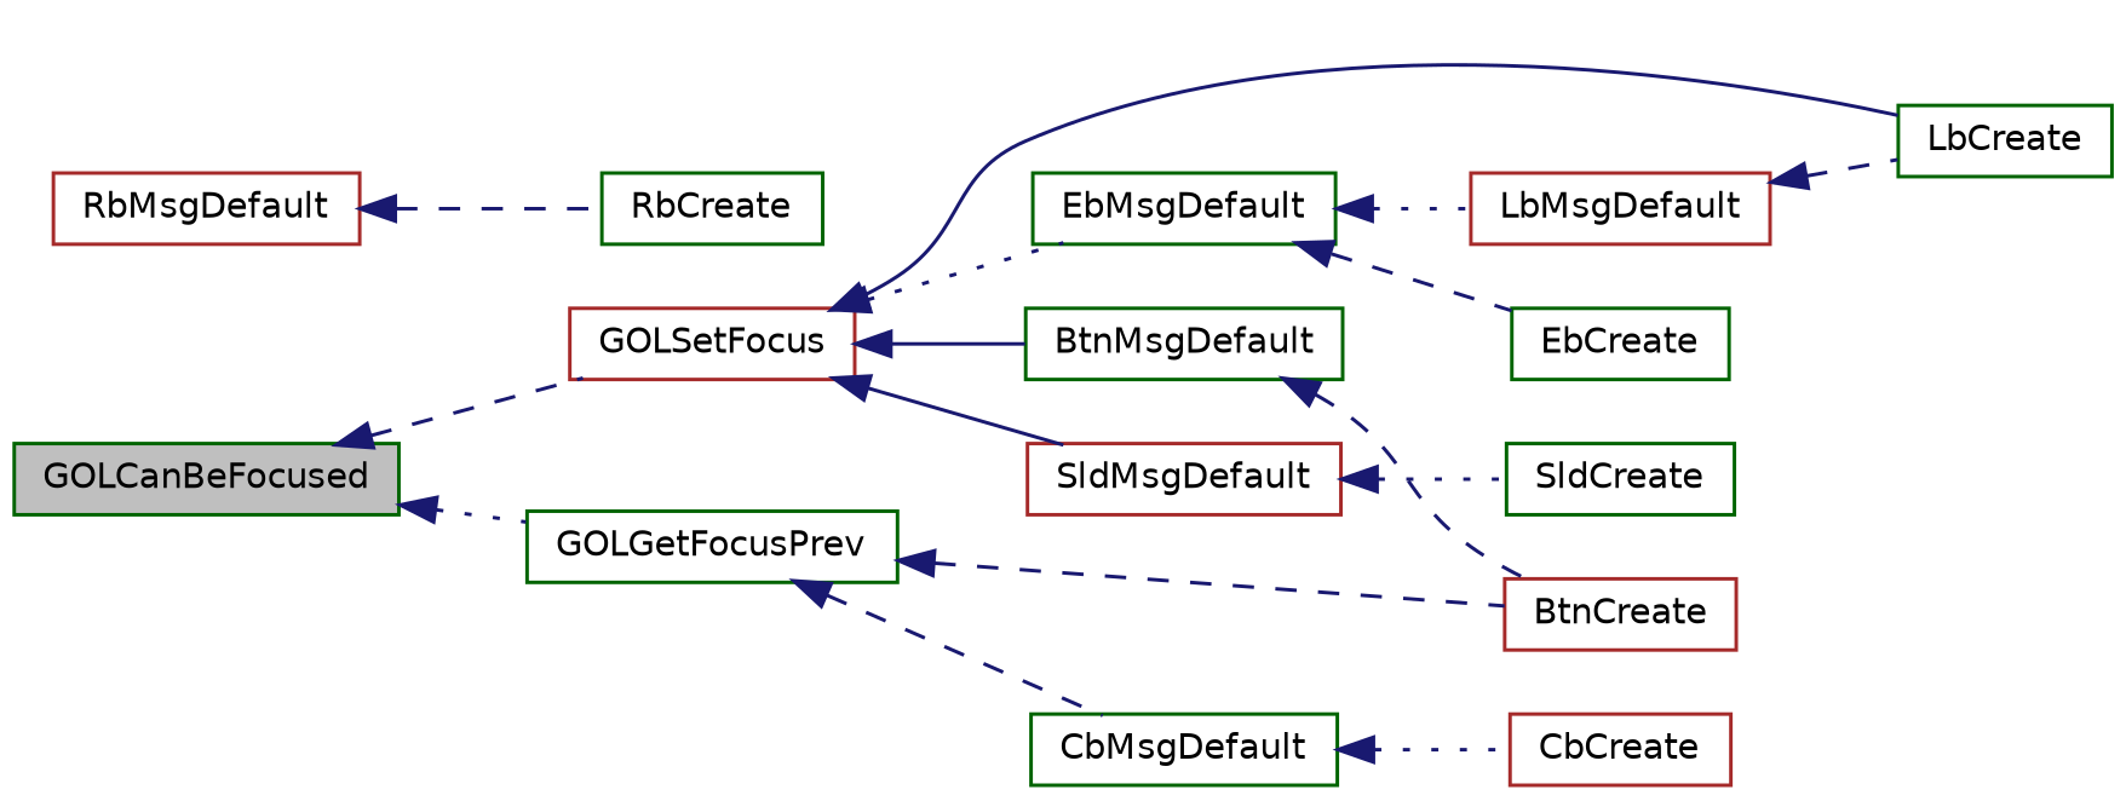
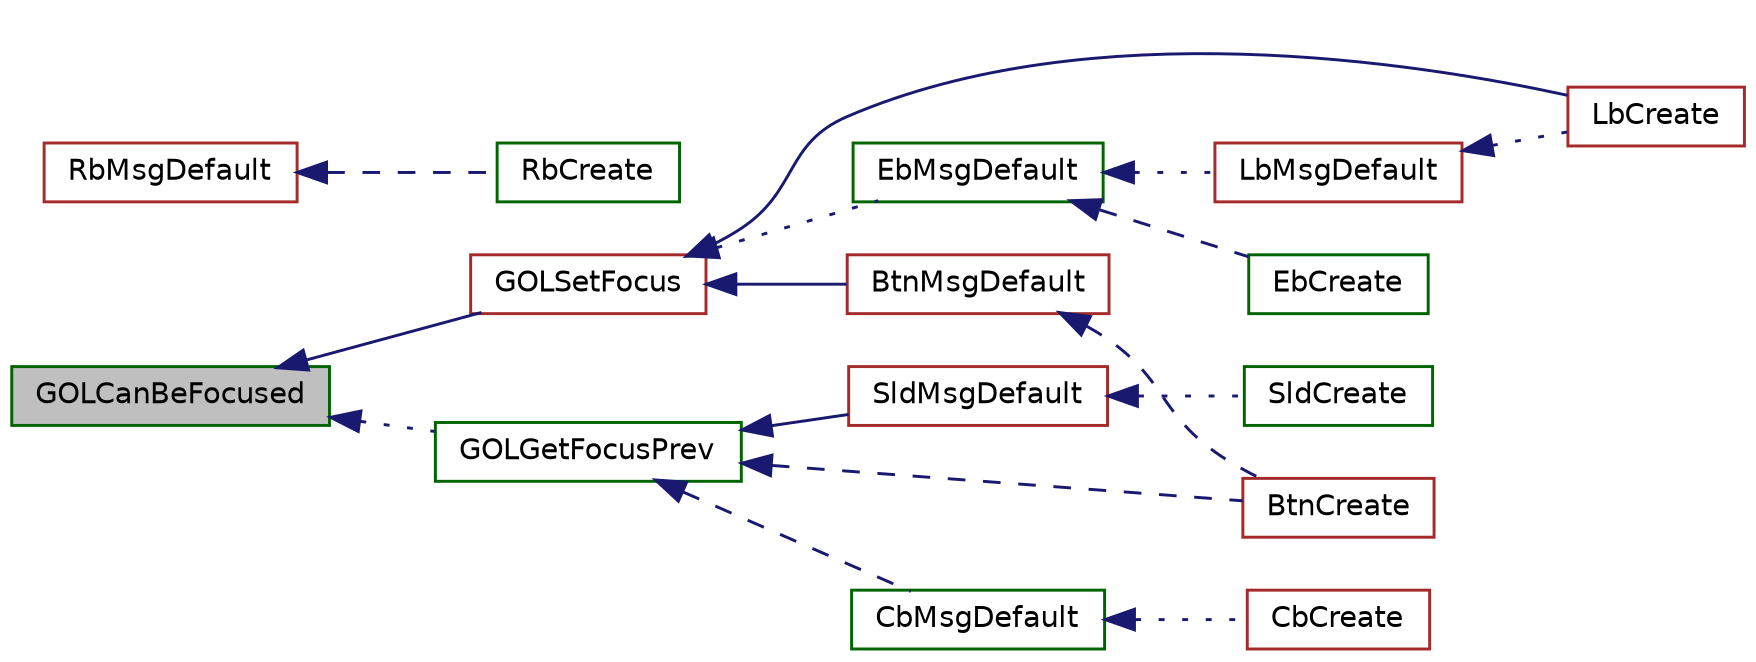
  digraph {
    rankdir=LR
    node [color=darkgreen fillcolor=white fontname=Helvetica fontsize=10 shape=record style=filled]
    edge [color=midnightblue dir=back fontname=Helvetica fontsize=10 labelfontname=Helvetica labelfontsize=10 style=dotted]
    n1 [fillcolor=grey75 fontcolor=black height=0.2 label=GOLCanBeFocused width=0.4]
    n2 [height=0.2 label=GOLGetFocusPrev width=0.4]
    n3 [color=brown height=0.2 label=GOLSetFocus width=0.4]
    n4 [color=brown height=0.2 label=BtnCreate width=0.4]
    n5 [height=0.2 label=CbMsgDefault width=0.4]
-   n6 [height=0.2 label=BtnMsgDefault width=0.4]
+   n6 [color=brown height=0.2 label=BtnMsgDefault width=0.4]
    n7 [height=0.2 label=EbMsgDefault width=0.4]
-   n8 [height=0.2 label=LbCreate width=0.4]
+   n8 [color=brown height=0.2 label=LbCreate width=0.4]
    n9 [color=brown height=0.2 label=SldMsgDefault width=0.4]
    n10 [color=brown height=0.2 label=CbCreate width=0.4]
    n11 [color=brown height=0.2 label=LbMsgDefault width=0.4]
    n12 [height=0.2 label=EbCreate width=0.4]
    n13 [color=brown height=0.2 label=RbMsgDefault width=0.4]
    n14 [height=0.2 label=RbCreate width=0.4]
    n15 [height=0.2 label=SldCreate width=0.4]
    n1 -> n2
-   n1 -> n3 [style=dashed]
+   n1 -> n3 [style=solid]
    n2 -> n4 [style=dashed]
    n2 -> n5 [style=dashed]
    n3 -> n6 [style=solid]
    n3 -> n7
    n3 -> n8 [style=solid]
-   n3 -> n9 [style=solid]
+   n2 -> n9 [style=solid]
    n5 -> n10
    n6 -> n4 [style=dashed]
    n7 -> n11
    n7 -> n12 [style=dashed]
    n9 -> n15
-   n11 -> n8 [style=dashed]
+   n11 -> n8
    n13 -> n14 [style=dashed]
  }
